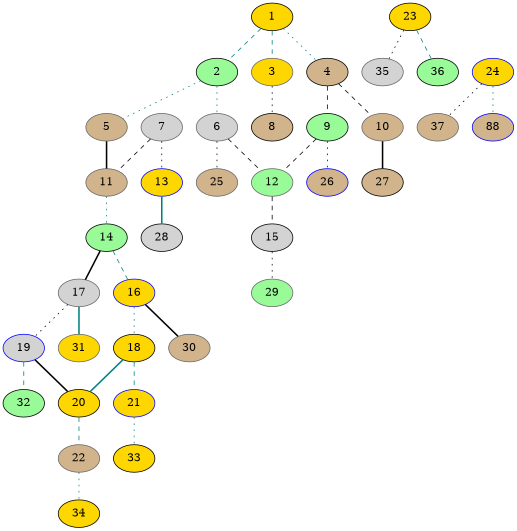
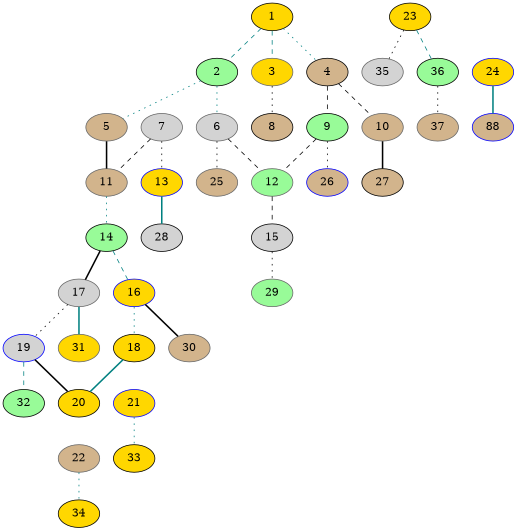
  graph {
    node [chem=C color=black fillcolor=gold style=filled]
    edge [color=black style=dotted valence=1]
    2 [fillcolor=palegreen]
    1
    3 [color=gray40]
    4 [fillcolor=tan]
    5 [chem=O color=gray40 fillcolor=tan]
    6 [color=gray40 fillcolor=lightgrey]
    8 [chem=O fillcolor=tan]
    9 [fillcolor=palegreen]
    10 [chem=O color=gray40 fillcolor=tan]
    11 [color=gray40 fillcolor=tan]
    12 [color=gray40 fillcolor=palegreen]
    25 [chem=H color=gray40 fillcolor=tan]
    7 [color=gray40 fillcolor=lightgrey]
    13 [chem=O color=blue]
    26 [chem=H color=blue fillcolor=tan]
    27 [chem=H fillcolor=tan]
    14 [fillcolor=palegreen]
    15 [chem=O fillcolor=lightgrey]
    28 [chem=H fillcolor=lightgrey]
    16 [color=blue]
    17 [color=gray40 fillcolor=lightgrey]
    29 [chem=H color=gray40 fillcolor=palegreen]
    18
    30 [chem=H color=gray40 fillcolor=tan]
    19 [color=blue fillcolor=lightgrey]
    31 [chem=H color=gray40]
    20
    21 [chem=O color=blue]
    32 [chem=H fillcolor=palegreen]
    22 [chem=O color=gray40 fillcolor=tan]
    33 [chem=H]
    34 [chem=H]
    23 [chem=O]
    35 [chem=H color=gray40 fillcolor=lightgrey]
    36 [chem=H fillcolor=palegreen]
    24 [chem=O color=blue]
    37 [chem=H color=gray40 fillcolor=tan]
    n38 [chem=H color=blue fillcolor=tan label=88]
    2 -- 5 [color=teal]
    2 -- 6 [color=teal]
    1 -- 2 [color=teal style=dashed valence=2]
    1 -- 3 [color=teal style=dashed]
    1 -- 4 [color=teal]
    3 -- 8 [valence=2]
    4 -- 9 [style=dashed valence=2]
    4 -- 10 [style=dashed]
    5 -- 11 [style=bold]
    6 -- 12 [style=dashed valence=2]
    6 -- 25
    9 -- 12 [style=dashed]
    9 -- 26
    10 -- 27 [style=bold]
    11 -- 14 [color=teal]
    12 -- 15 [style=dashed]
    7 -- 11 [style=dashed valence=2]
    7 -- 13
    13 -- 28 [color=teal style=bold]
    14 -- 16 [color=teal style=dashed valence=2]
    14 -- 17 [style=bold]
    15 -- 29
    16 -- 18 [color=teal]
    16 -- 30 [style=bold]
    17 -- 19 [valence=2]
    17 -- 31 [color=teal style=bold]
    18 -- 20 [color=teal style=bold valence=2]
-   18 -- 21 [color=teal style=dashed]
    19 -- 20 [style=bold]
    19 -- 32 [color=teal style=dashed]
-   20 -- 22 [color=teal style=dashed]
    21 -- 33 [color=teal]
    22 -- 34 [color=teal]
    23 -- 35
    23 -- 36 [color=teal style=dashed]
-   24 -- 37
-   24 -- n38 [color=teal]
+   36 -- 37
+   24 -- n38 [color=teal style=bold]
  }
